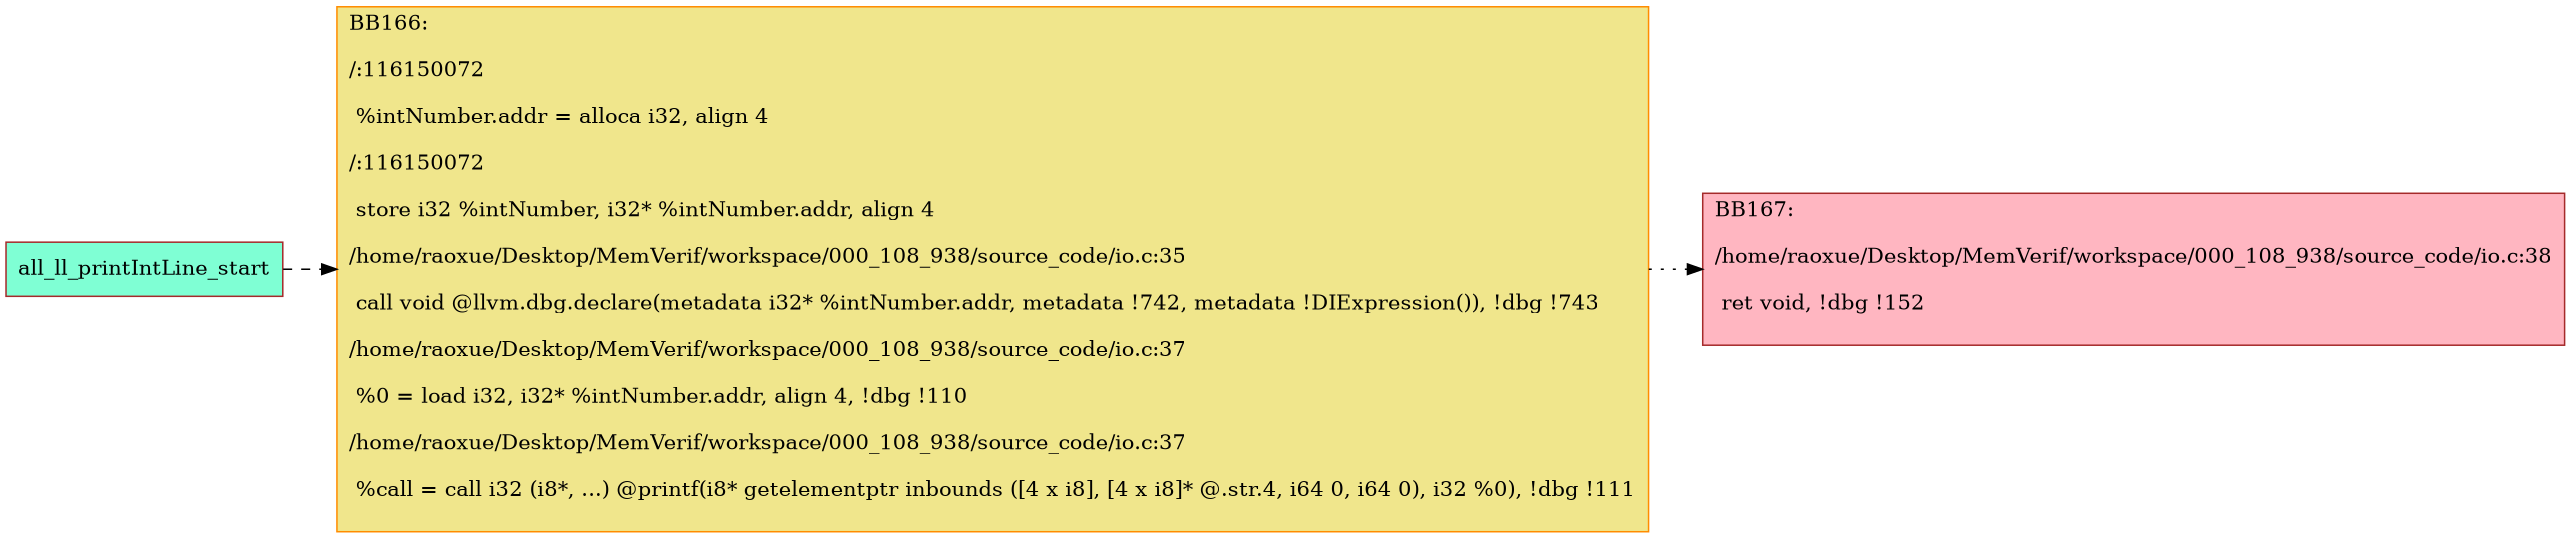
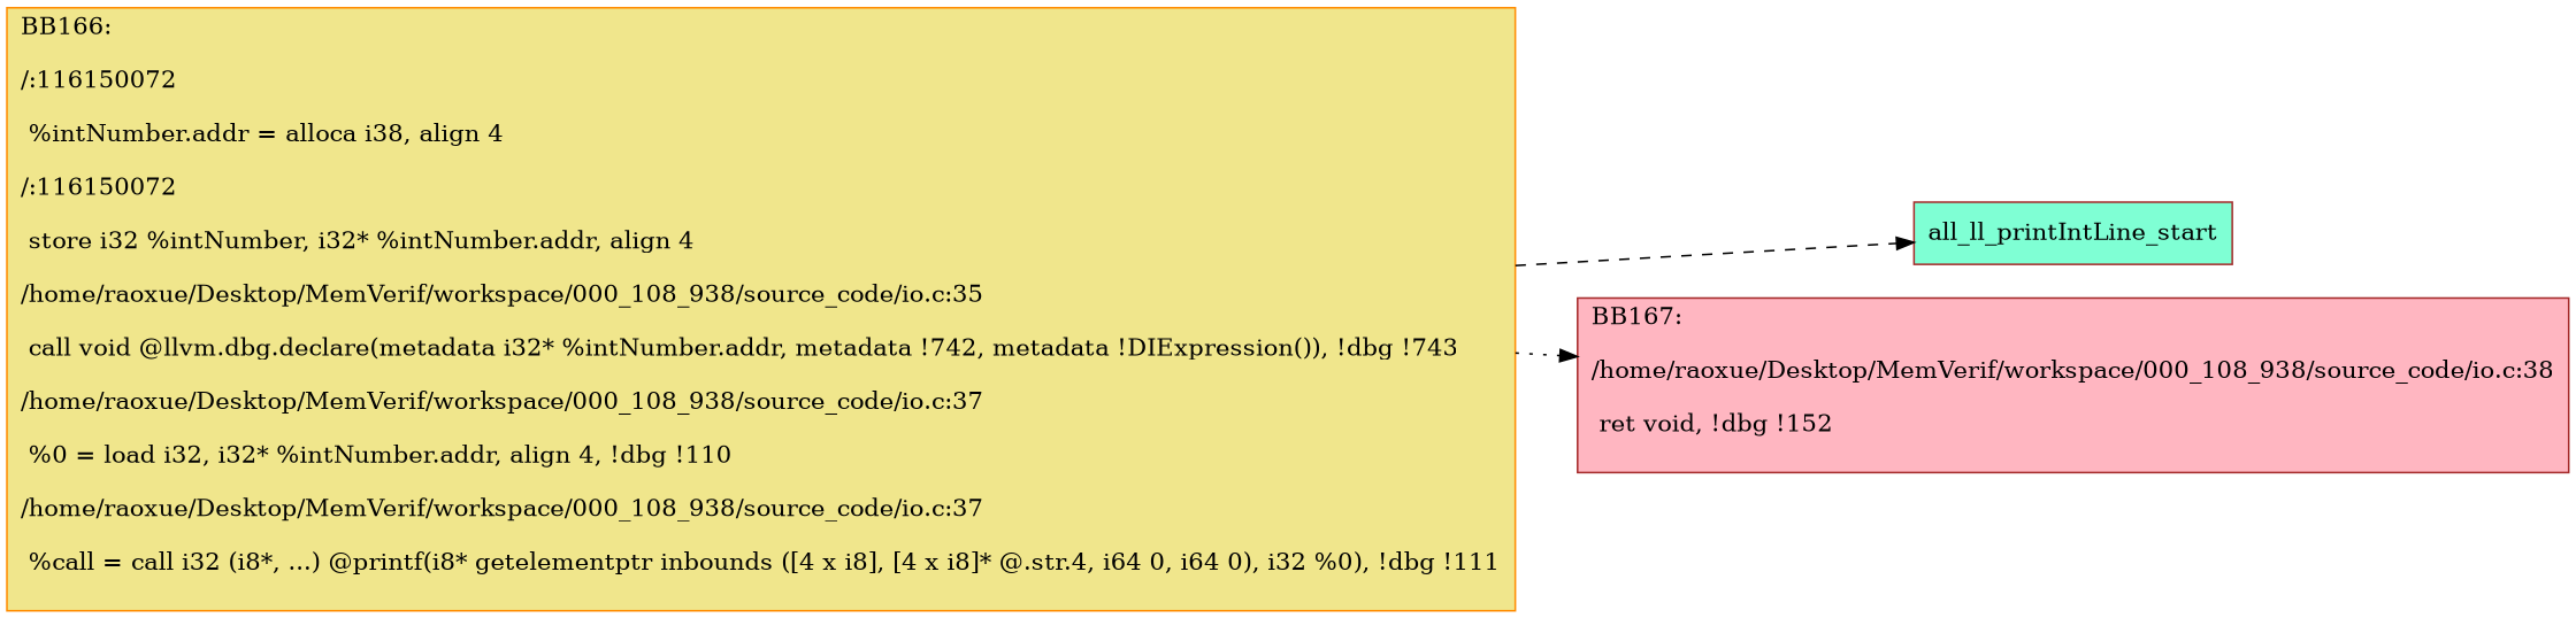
  digraph {
    rankdir=LR
    node [color=brown shape=record style=filled]
    n1 [fillcolor=aquamarine label="{all_ll_printIntLine_start}"]
-   n2 [color=darkorange fillcolor=khaki label="{BB166:\l\l/:116150072\l\n  %intNumber.addr = alloca i32, align 4\l\n/:116150072\l\n  store i32 %intNumber, i32* %intNumber.addr, align 4\l\n/home/raoxue/Desktop/MemVerif/workspace/000_108_938/source_code/io.c:35\l\n  call void @llvm.dbg.declare(metadata i32* %intNumber.addr, metadata !742, metadata !DIExpression()), !dbg !743\l\n/home/raoxue/Desktop/MemVerif/workspace/000_108_938/source_code/io.c:37\l\n  %0 = load i32, i32* %intNumber.addr, align 4, !dbg !110\l\n/home/raoxue/Desktop/MemVerif/workspace/000_108_938/source_code/io.c:37\l\n  %call = call i32 (i8*, ...) @printf(i8* getelementptr inbounds ([4 x i8], [4 x i8]* @.str.4, i64 0, i64 0), i32 %0), !dbg !111\l\n}"]
+   n2 [color=darkorange fillcolor=khaki label="{BB166:\l\l/:116150072\l\n  %intNumber.addr = alloca i38, align 4\l\n/:116150072\l\n  store i32 %intNumber, i32* %intNumber.addr, align 4\l\n/home/raoxue/Desktop/MemVerif/workspace/000_108_938/source_code/io.c:35\l\n  call void @llvm.dbg.declare(metadata i32* %intNumber.addr, metadata !742, metadata !DIExpression()), !dbg !743\l\n/home/raoxue/Desktop/MemVerif/workspace/000_108_938/source_code/io.c:37\l\n  %0 = load i32, i32* %intNumber.addr, align 4, !dbg !110\l\n/home/raoxue/Desktop/MemVerif/workspace/000_108_938/source_code/io.c:37\l\n  %call = call i32 (i8*, ...) @printf(i8* getelementptr inbounds ([4 x i8], [4 x i8]* @.str.4, i64 0, i64 0), i32 %0), !dbg !111\l\n}"]
    n3 [fillcolor=lightpink label="{BB167:\l\l/home/raoxue/Desktop/MemVerif/workspace/000_108_938/source_code/io.c:38\l\n  ret void, !dbg !152\l\n}"]
-   n1 -> n2 [style=dashed]
+   n2 -> n1 [style=dashed]
    n2 -> n3 [style=dotted]
  }
